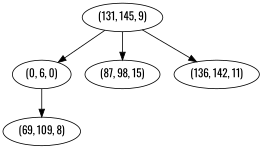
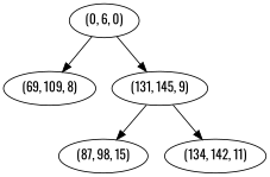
  digraph {
    fontname=Oswald
    node [fontname=Oswald]
    edge [fontname=Oswald]
    n1 [label="(0, 6, 0)"]
    "(69, 109, 8)"
    "(131, 145, 9)"
    "(87, 98, 15)"
-   "(134, 142, 11)" [label="(136, 142, 11)"]
+   "(134, 142, 11)"
    n1 -> "(69, 109, 8)"
-   "(131, 145, 9)" -> n1
+   n1 -> "(131, 145, 9)"
    "(131, 145, 9)" -> "(87, 98, 15)"
    "(131, 145, 9)" -> "(134, 142, 11)"
  }
